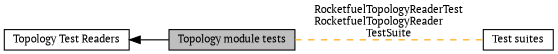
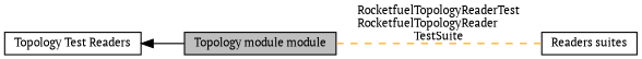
  digraph {
    fontname="PT Serif"
    rankdir=LR
    node [color=black fillcolor=white fontname="PT Serif" fontsize=10 shape=box style=filled]
    edge [fontname="PT Serif" fontsize=10 labelfontname=Helvetica labelfontsize=10 shape=plaintext]
    n1 [height=0.2 label="Topology Test Readers" width=0.4]
-   n2 [fillcolor=grey75 fontcolor=black height=0.2 label="Topology module tests" width=0.4]
-   n3 [height=0.2 label="Test suites" width=0.4]
+   n2 [fillcolor=grey75 fontcolor=black height=0.2 label="Topology module module" width=0.4]
+   n3 [height=0.2 label="Readers suites" width=0.4]
    n1 -> n2 [dir=back style=solid]
    n2 -> n3 [color=orange dir=none label="RocketfuelTopologyReaderTest\nRocketfuelTopologyReader\lTestSuite" style=dashed]
  }
